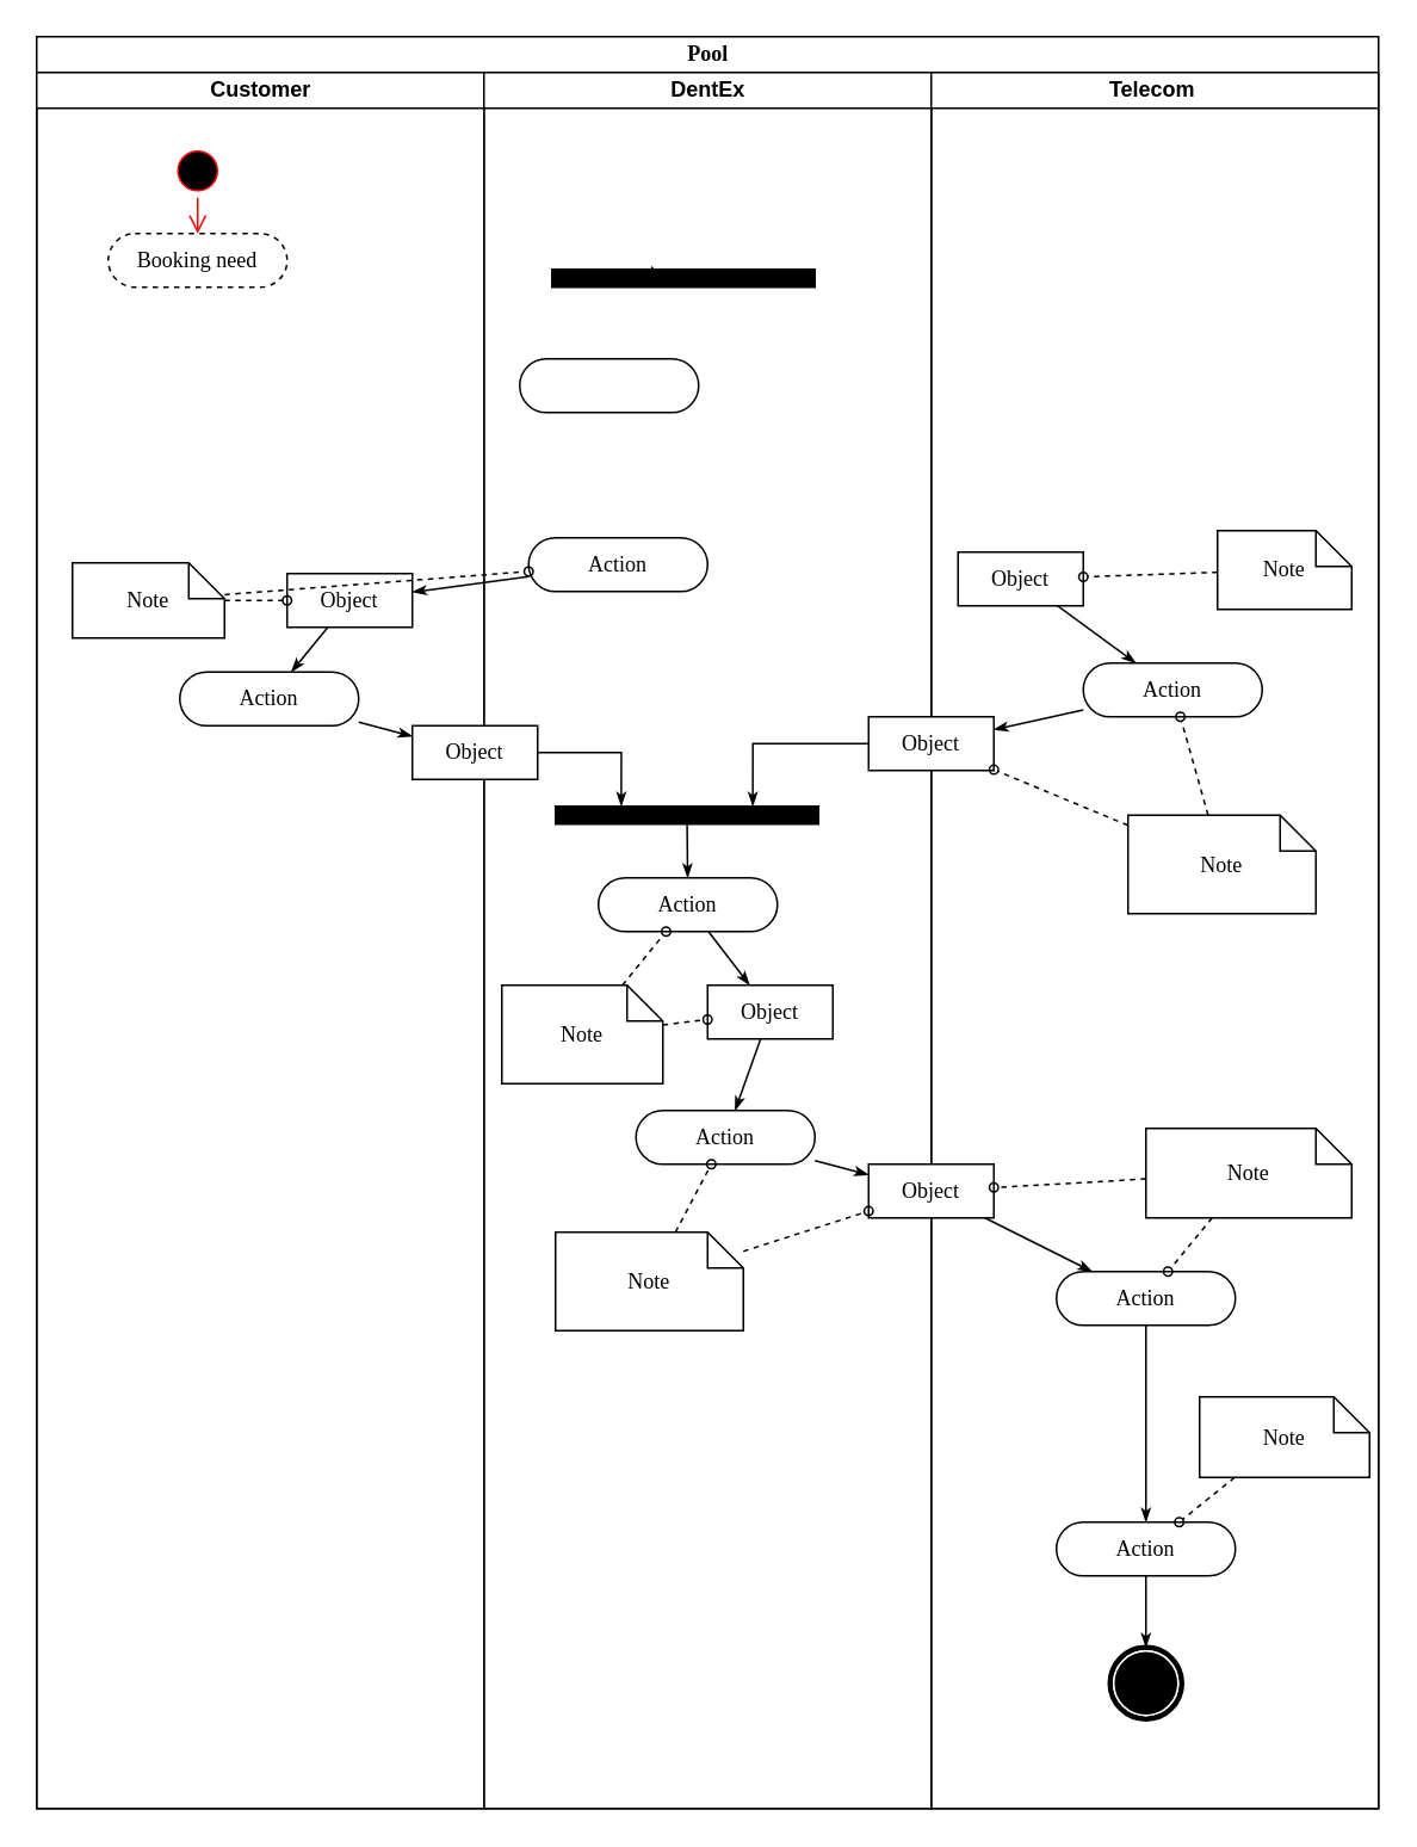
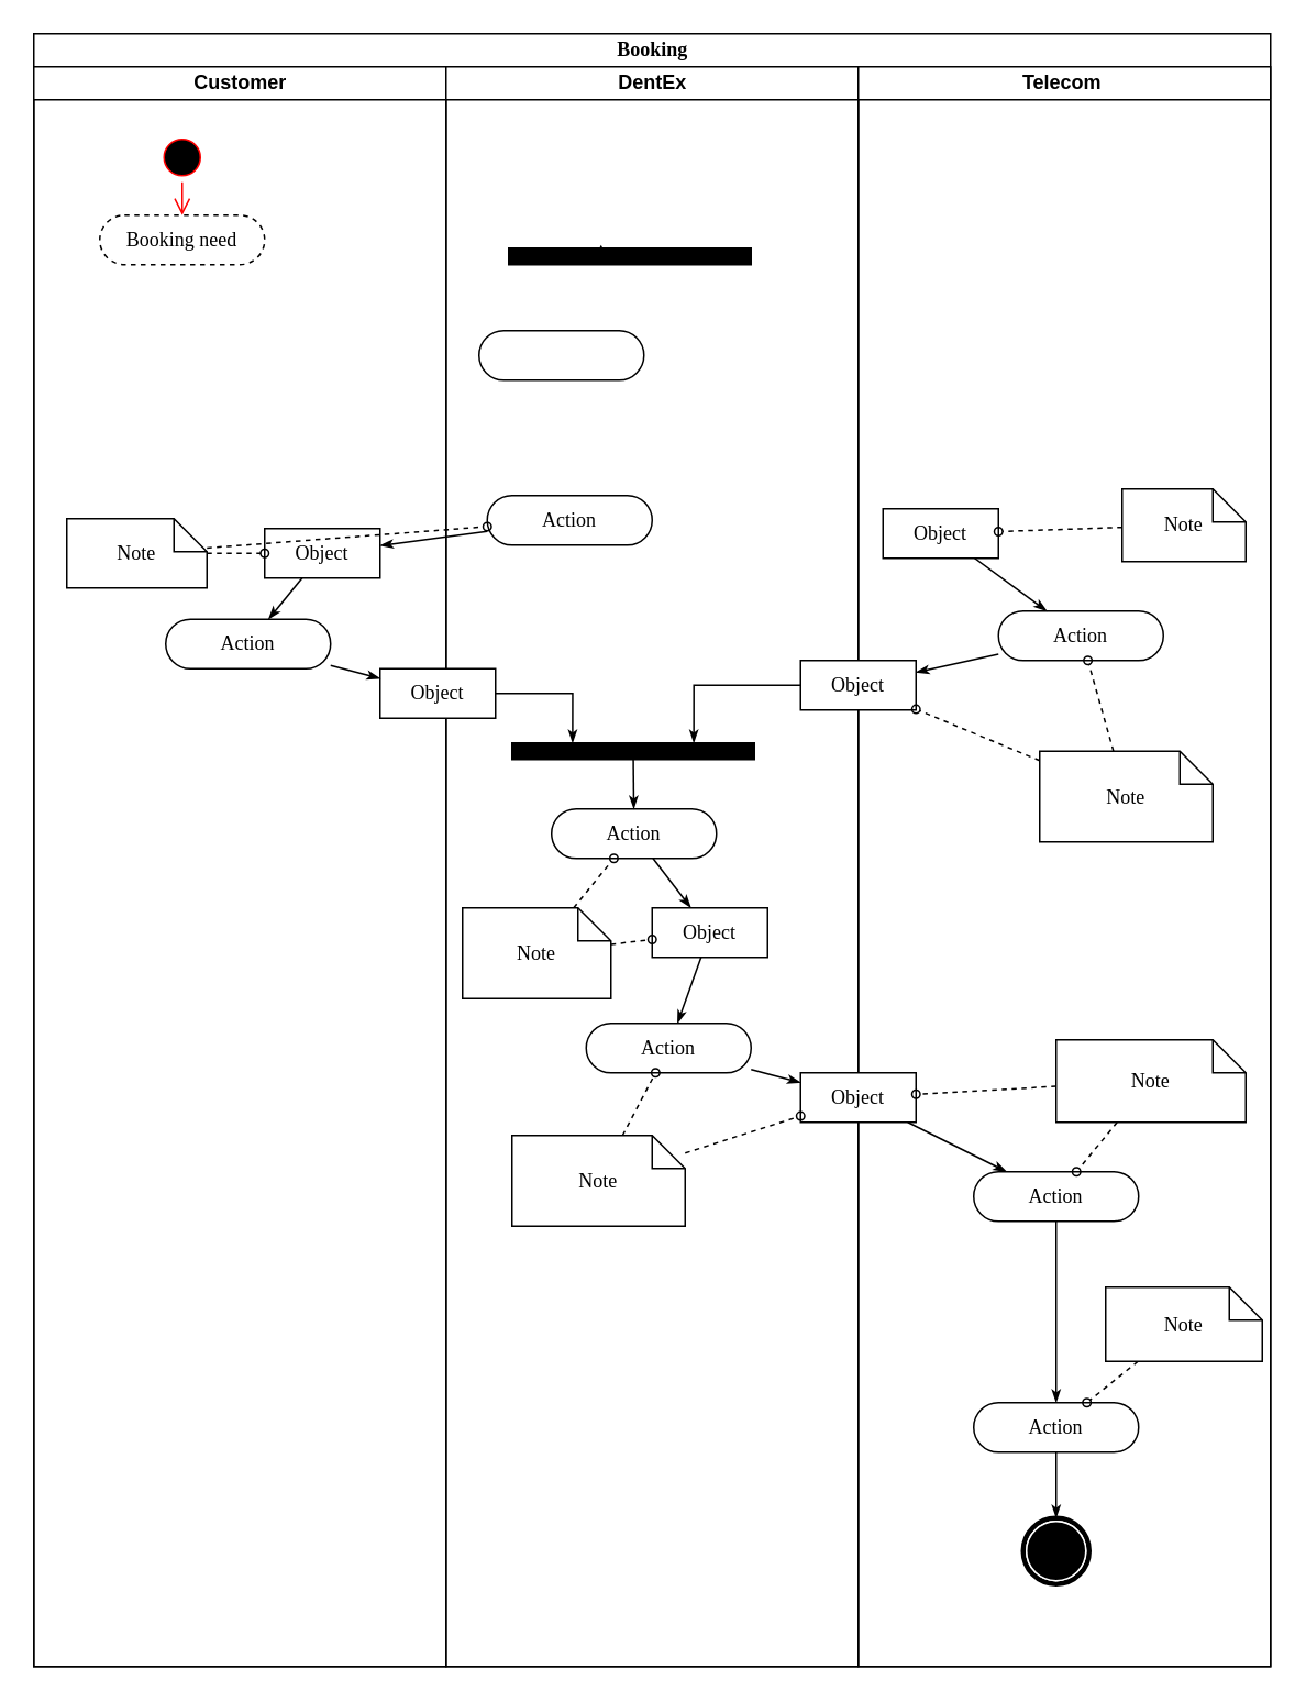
  <mxCell id="0" />
  <mxCell id="1" parent="0" />
- <mxCell id="2" value="Pool" style="swimlane;html=1;childLayout=stackLayout;startSize=20;rounded=0;shadow=0;comic=0;labelBackgroundColor=none;strokeWidth=1;fontFamily=Verdana;fontSize=12;align=center;" parent="1" vertex="1"><mxGeometry x="20" y="20" width="750" height="990" as="geometry"><mxRectangle x="40" y="20" width="60" height="20" as="alternateBounds" /></mxGeometry></mxCell>
+ <mxCell id="2" value="Booking" style="swimlane;html=1;childLayout=stackLayout;startSize=20;rounded=0;shadow=0;comic=0;labelBackgroundColor=none;strokeWidth=1;fontFamily=Verdana;fontSize=12;align=center;" parent="1" vertex="1"><mxGeometry x="20" y="20" width="750" height="990" as="geometry"><mxRectangle x="40" y="20" width="60" height="20" as="alternateBounds" /></mxGeometry></mxCell>
  <mxCell id="3" value="Customer" style="swimlane;html=1;startSize=20;" parent="2" vertex="1"><mxGeometry y="20" width="250" height="970" as="geometry" /></mxCell>
  <mxCell id="4" value="Action" style="rounded=1;whiteSpace=wrap;html=1;shadow=0;comic=0;labelBackgroundColor=none;strokeWidth=1;fontFamily=Verdana;fontSize=12;align=center;arcSize=50;" parent="3" vertex="1"><mxGeometry x="80" y="335" width="100" height="30" as="geometry" /></mxCell>
  <mxCell id="5" style="edgeStyle=none;rounded=0;html=1;labelBackgroundColor=none;startArrow=none;startFill=0;startSize=5;endArrow=classicThin;endFill=1;endSize=5;jettySize=auto;orthogonalLoop=1;strokeWidth=1;fontFamily=Verdana;fontSize=12" parent="3" source="6" target="4" edge="1"><mxGeometry relative="1" as="geometry" /></mxCell>
  <mxCell id="6" value="Object" style="rounded=0;whiteSpace=wrap;html=1;shadow=0;comic=0;labelBackgroundColor=none;strokeWidth=1;fontFamily=Verdana;fontSize=12;align=center;arcSize=50;" parent="3" vertex="1"><mxGeometry x="140" y="280" width="70" height="30" as="geometry" /></mxCell>
  <mxCell id="7" style="edgeStyle=none;rounded=0;html=1;dashed=1;labelBackgroundColor=none;startArrow=none;startFill=0;startSize=5;endArrow=oval;endFill=0;endSize=5;jettySize=auto;orthogonalLoop=1;strokeWidth=1;fontFamily=Verdana;fontSize=12" parent="3" source="8" target="6" edge="1"><mxGeometry relative="1" as="geometry" /></mxCell>
  <mxCell id="8" value="Note" style="shape=note;whiteSpace=wrap;html=1;rounded=0;shadow=0;comic=0;labelBackgroundColor=none;strokeWidth=1;fontFamily=Verdana;fontSize=12;align=center;size=20;" parent="3" vertex="1"><mxGeometry x="20" y="274" width="85" height="42" as="geometry" /></mxCell>
  <mxCell id="9" value="" style="ellipse;html=1;shape=startState;fillColor=#000000;strokeColor=#ff0000;" vertex="1" parent="3"><mxGeometry x="75" y="40" width="30" height="30" as="geometry" /></mxCell>
  <mxCell id="10" value="" style="edgeStyle=orthogonalEdgeStyle;html=1;verticalAlign=bottom;endArrow=open;endSize=8;strokeColor=#ff0000;" edge="1" source="9" parent="3"><mxGeometry relative="1" as="geometry"><mxPoint x="90" y="90" as="targetPoint" /></mxGeometry></mxCell>
  <mxCell id="11" value="Booking need" style="rounded=1;whiteSpace=wrap;html=1;shadow=0;comic=0;labelBackgroundColor=none;strokeWidth=1;fontFamily=Verdana;fontSize=12;align=center;arcSize=50;dashed=1;" vertex="1" parent="3"><mxGeometry x="40" y="90" width="100" height="30" as="geometry" /></mxCell>
  <mxCell id="12" value="DentEx" style="swimlane;html=1;startSize=20;" parent="2" vertex="1"><mxGeometry x="250" y="20" width="250" height="970" as="geometry" /></mxCell>
  <mxCell id="13" style="edgeStyle=none;rounded=0;html=1;labelBackgroundColor=none;startArrow=none;startFill=0;startSize=5;endArrow=classicThin;endFill=1;endSize=5;jettySize=auto;orthogonalLoop=1;strokeWidth=1;fontFamily=Verdana;fontSize=12" parent="12" source="14" target="20" edge="1"><mxGeometry relative="1" as="geometry" /></mxCell>
  <mxCell id="14" value="Action" style="rounded=1;whiteSpace=wrap;html=1;shadow=0;comic=0;labelBackgroundColor=none;strokeWidth=1;fontFamily=Verdana;fontSize=12;align=center;arcSize=50;" parent="12" vertex="1"><mxGeometry x="64" y="450" width="100" height="30" as="geometry" /></mxCell>
  <mxCell id="15" style="edgeStyle=none;rounded=0;html=1;labelBackgroundColor=none;startArrow=none;startFill=0;startSize=5;endArrow=classicThin;endFill=1;endSize=5;jettySize=auto;orthogonalLoop=1;strokeWidth=1;fontFamily=Verdana;fontSize=12" parent="12" source="16" target="14" edge="1"><mxGeometry relative="1" as="geometry" /></mxCell>
  <mxCell id="16" value="" style="whiteSpace=wrap;html=1;rounded=0;shadow=0;comic=0;labelBackgroundColor=none;strokeWidth=1;fillColor=#000000;fontFamily=Verdana;fontSize=12;align=center;rotation=0;" parent="12" vertex="1"><mxGeometry x="40" y="410" width="147" height="10" as="geometry" /></mxCell>
  <mxCell id="17" style="edgeStyle=orthogonalEdgeStyle;rounded=0;html=1;entryX=0.25;entryY=0;labelBackgroundColor=none;startArrow=none;startFill=0;startSize=5;endArrow=classicThin;endFill=1;endSize=5;jettySize=auto;orthogonalLoop=1;strokeWidth=1;fontFamily=Verdana;fontSize=12" parent="12" source="18" target="16" edge="1"><mxGeometry relative="1" as="geometry" /></mxCell>
  <mxCell id="18" value="Object" style="rounded=0;whiteSpace=wrap;html=1;shadow=0;comic=0;labelBackgroundColor=none;strokeWidth=1;fontFamily=Verdana;fontSize=12;align=center;arcSize=50;" parent="12" vertex="1"><mxGeometry x="-40" y="365" width="70" height="30" as="geometry" /></mxCell>
  <mxCell id="19" style="edgeStyle=none;rounded=0;html=1;labelBackgroundColor=none;startArrow=none;startFill=0;startSize=5;endArrow=classicThin;endFill=1;endSize=5;jettySize=auto;orthogonalLoop=1;strokeWidth=1;fontFamily=Verdana;fontSize=12" parent="12" source="20" target="21" edge="1"><mxGeometry relative="1" as="geometry" /></mxCell>
  <mxCell id="20" value="Object" style="rounded=0;whiteSpace=wrap;html=1;shadow=0;comic=0;labelBackgroundColor=none;strokeWidth=1;fontFamily=Verdana;fontSize=12;align=center;arcSize=50;" parent="12" vertex="1"><mxGeometry x="125" y="510" width="70" height="30" as="geometry" /></mxCell>
  <mxCell id="21" value="Action" style="rounded=1;whiteSpace=wrap;html=1;shadow=0;comic=0;labelBackgroundColor=none;strokeWidth=1;fontFamily=Verdana;fontSize=12;align=center;arcSize=50;" parent="12" vertex="1"><mxGeometry x="85" y="580" width="100" height="30" as="geometry" /></mxCell>
  <mxCell id="22" style="edgeStyle=none;rounded=0;html=1;dashed=1;labelBackgroundColor=none;startArrow=none;startFill=0;startSize=5;endArrow=oval;endFill=0;endSize=5;jettySize=auto;orthogonalLoop=1;strokeWidth=1;fontFamily=Verdana;fontSize=12" parent="12" source="24" target="14" edge="1"><mxGeometry relative="1" as="geometry" /></mxCell>
  <mxCell id="23" style="edgeStyle=none;rounded=0;html=1;dashed=1;labelBackgroundColor=none;startArrow=none;startFill=0;startSize=5;endArrow=oval;endFill=0;endSize=5;jettySize=auto;orthogonalLoop=1;strokeWidth=1;fontFamily=Verdana;fontSize=12" parent="12" source="24" target="20" edge="1"><mxGeometry relative="1" as="geometry" /></mxCell>
  <mxCell id="24" value="Note" style="shape=note;whiteSpace=wrap;html=1;rounded=0;shadow=0;comic=0;labelBackgroundColor=none;strokeWidth=1;fontFamily=Verdana;fontSize=12;align=center;size=20;" parent="12" vertex="1"><mxGeometry x="10" y="510" width="90" height="55" as="geometry" /></mxCell>
  <mxCell id="25" style="edgeStyle=none;rounded=0;html=1;dashed=1;labelBackgroundColor=none;startArrow=none;startFill=0;startSize=5;endArrow=oval;endFill=0;endSize=5;jettySize=auto;orthogonalLoop=1;strokeWidth=1;fontFamily=Verdana;fontSize=12" parent="12" source="26" target="21" edge="1"><mxGeometry relative="1" as="geometry" /></mxCell>
  <mxCell id="26" value="Note" style="shape=note;whiteSpace=wrap;html=1;rounded=0;shadow=0;comic=0;labelBackgroundColor=none;strokeWidth=1;fontFamily=Verdana;fontSize=12;align=center;size=20;" parent="12" vertex="1"><mxGeometry x="40" y="648" width="105" height="55" as="geometry" /></mxCell>
  <mxCell id="27" value="Action" style="rounded=1;whiteSpace=wrap;html=1;shadow=0;comic=0;labelBackgroundColor=none;strokeWidth=1;fontFamily=Verdana;fontSize=12;align=center;arcSize=50;" parent="12" vertex="1"><mxGeometry x="25" y="260" width="100" height="30" as="geometry" /></mxCell>
  <mxCell id="28" value="" style="whiteSpace=wrap;html=1;rounded=0;shadow=0;comic=0;labelBackgroundColor=none;strokeWidth=1;fillColor=#000000;fontFamily=Verdana;fontSize=12;align=center;rotation=0;" parent="12" vertex="1"><mxGeometry x="38" y="110" width="147" height="10" as="geometry" /></mxCell>
  <mxCell id="29" style="edgeStyle=orthogonalEdgeStyle;rounded=0;orthogonalLoop=1;jettySize=auto;html=1;exitX=0.25;exitY=0;exitDx=0;exitDy=0;entryX=0.381;entryY=-0.2;entryDx=0;entryDy=0;entryPerimeter=0;" edge="1" parent="12" source="28" target="28"><mxGeometry relative="1" as="geometry" /></mxCell>
  <mxCell id="30" value="" style="rounded=1;whiteSpace=wrap;html=1;shadow=0;comic=0;labelBackgroundColor=none;strokeWidth=1;fontFamily=Verdana;fontSize=12;align=center;arcSize=50;" vertex="1" parent="12"><mxGeometry x="20" y="160" width="100" height="30" as="geometry" /></mxCell>
  <mxCell id="31" value="Telecom&amp;nbsp;" style="swimlane;html=1;startSize=20;" parent="2" vertex="1"><mxGeometry x="500" y="20" width="250" height="970" as="geometry" /></mxCell>
  <mxCell id="32" style="edgeStyle=none;rounded=0;html=1;labelBackgroundColor=none;startArrow=none;startFill=0;startSize=5;endArrow=classicThin;endFill=1;endSize=5;jettySize=auto;orthogonalLoop=1;strokeWidth=1;fontFamily=Verdana;fontSize=12" parent="31" source="33" target="36" edge="1"><mxGeometry relative="1" as="geometry" /></mxCell>
  <mxCell id="33" value="Action" style="rounded=1;whiteSpace=wrap;html=1;shadow=0;comic=0;labelBackgroundColor=none;strokeWidth=1;fontFamily=Verdana;fontSize=12;align=center;arcSize=50;" parent="31" vertex="1"><mxGeometry x="85" y="330" width="100" height="30" as="geometry" /></mxCell>
  <mxCell id="34" style="edgeStyle=none;rounded=0;html=1;labelBackgroundColor=none;startArrow=none;startFill=0;startSize=5;endArrow=classicThin;endFill=1;endSize=5;jettySize=auto;orthogonalLoop=1;strokeWidth=1;fontFamily=Verdana;fontSize=12" parent="31" source="35" target="33" edge="1"><mxGeometry relative="1" as="geometry" /></mxCell>
  <mxCell id="35" value="Object" style="rounded=0;whiteSpace=wrap;html=1;shadow=0;comic=0;labelBackgroundColor=none;strokeWidth=1;fontFamily=Verdana;fontSize=12;align=center;arcSize=50;" parent="31" vertex="1"><mxGeometry x="15" y="268" width="70" height="30" as="geometry" /></mxCell>
  <mxCell id="36" value="Object" style="rounded=0;whiteSpace=wrap;html=1;shadow=0;comic=0;labelBackgroundColor=none;strokeWidth=1;fontFamily=Verdana;fontSize=12;align=center;arcSize=50;" parent="31" vertex="1"><mxGeometry x="-35" y="360" width="70" height="30" as="geometry" /></mxCell>
  <mxCell id="37" style="edgeStyle=none;rounded=0;html=1;labelBackgroundColor=none;startArrow=none;startFill=0;startSize=5;endArrow=classicThin;endFill=1;endSize=5;jettySize=auto;orthogonalLoop=1;strokeWidth=1;fontFamily=Verdana;fontSize=12" parent="31" source="38" target="40" edge="1"><mxGeometry relative="1" as="geometry" /></mxCell>
  <mxCell id="38" value="Object" style="rounded=0;whiteSpace=wrap;html=1;shadow=0;comic=0;labelBackgroundColor=none;strokeWidth=1;fontFamily=Verdana;fontSize=12;align=center;arcSize=50;" parent="31" vertex="1"><mxGeometry x="-35" y="610" width="70" height="30" as="geometry" /></mxCell>
  <mxCell id="39" style="edgeStyle=none;rounded=0;html=1;labelBackgroundColor=none;startArrow=none;startFill=0;startSize=5;endArrow=classicThin;endFill=1;endSize=5;jettySize=auto;orthogonalLoop=1;strokeWidth=1;fontFamily=Verdana;fontSize=12" parent="31" source="40" target="42" edge="1"><mxGeometry relative="1" as="geometry" /></mxCell>
  <mxCell id="40" value="Action" style="rounded=1;whiteSpace=wrap;html=1;shadow=0;comic=0;labelBackgroundColor=none;strokeWidth=1;fontFamily=Verdana;fontSize=12;align=center;arcSize=50;" parent="31" vertex="1"><mxGeometry x="70" y="670" width="100" height="30" as="geometry" /></mxCell>
  <mxCell id="41" style="edgeStyle=none;rounded=0;html=1;labelBackgroundColor=none;startArrow=none;startFill=0;startSize=5;endArrow=classicThin;endFill=1;endSize=5;jettySize=auto;orthogonalLoop=1;strokeWidth=1;fontFamily=Verdana;fontSize=12" parent="31" source="42" target="43" edge="1"><mxGeometry relative="1" as="geometry" /></mxCell>
  <mxCell id="42" value="Action" style="rounded=1;whiteSpace=wrap;html=1;shadow=0;comic=0;labelBackgroundColor=none;strokeWidth=1;fontFamily=Verdana;fontSize=12;align=center;arcSize=50;" parent="31" vertex="1"><mxGeometry x="70" y="810" width="100" height="30" as="geometry" /></mxCell>
  <mxCell id="43" value="" style="shape=mxgraph.bpmn.shape;html=1;verticalLabelPosition=bottom;labelBackgroundColor=#ffffff;verticalAlign=top;perimeter=ellipsePerimeter;outline=end;symbol=terminate;rounded=0;shadow=0;comic=0;strokeWidth=1;fontFamily=Verdana;fontSize=12;align=center;" parent="31" vertex="1"><mxGeometry x="100" y="880" width="40" height="40" as="geometry" /></mxCell>
  <mxCell id="44" style="edgeStyle=none;rounded=0;html=1;dashed=1;labelBackgroundColor=none;startArrow=none;startFill=0;startSize=5;endArrow=oval;endFill=0;endSize=5;jettySize=auto;orthogonalLoop=1;strokeWidth=1;fontFamily=Verdana;fontSize=12" parent="31" source="45" target="35" edge="1"><mxGeometry relative="1" as="geometry" /></mxCell>
  <mxCell id="45" value="Note" style="shape=note;whiteSpace=wrap;html=1;rounded=0;shadow=0;comic=0;labelBackgroundColor=none;strokeWidth=1;fontFamily=Verdana;fontSize=12;align=center;size=20;" parent="31" vertex="1"><mxGeometry x="160" y="256" width="75" height="44" as="geometry" /></mxCell>
  <mxCell id="46" style="edgeStyle=none;rounded=0;html=1;dashed=1;labelBackgroundColor=none;startArrow=none;startFill=0;startSize=5;endArrow=oval;endFill=0;endSize=5;jettySize=auto;orthogonalLoop=1;strokeWidth=1;fontFamily=Verdana;fontSize=12" parent="31" source="48" target="33" edge="1"><mxGeometry relative="1" as="geometry" /></mxCell>
  <mxCell id="47" style="edgeStyle=none;rounded=0;html=1;dashed=1;labelBackgroundColor=none;startArrow=none;startFill=0;startSize=5;endArrow=oval;endFill=0;endSize=5;jettySize=auto;orthogonalLoop=1;strokeWidth=1;fontFamily=Verdana;fontSize=12" parent="31" source="48" target="36" edge="1"><mxGeometry relative="1" as="geometry" /></mxCell>
  <mxCell id="48" value="Note" style="shape=note;whiteSpace=wrap;html=1;rounded=0;shadow=0;comic=0;labelBackgroundColor=none;strokeWidth=1;fontFamily=Verdana;fontSize=12;align=center;size=20;" parent="31" vertex="1"><mxGeometry x="110" y="415" width="105" height="55" as="geometry" /></mxCell>
  <mxCell id="49" style="edgeStyle=none;rounded=0;html=1;dashed=1;labelBackgroundColor=none;startArrow=none;startFill=0;startSize=5;endArrow=oval;endFill=0;endSize=5;jettySize=auto;orthogonalLoop=1;strokeWidth=1;fontFamily=Verdana;fontSize=12" parent="31" source="51" target="40" edge="1"><mxGeometry relative="1" as="geometry" /></mxCell>
  <mxCell id="50" style="edgeStyle=none;rounded=0;html=1;dashed=1;labelBackgroundColor=none;startArrow=none;startFill=0;startSize=5;endArrow=oval;endFill=0;endSize=5;jettySize=auto;orthogonalLoop=1;strokeWidth=1;fontFamily=Verdana;fontSize=12" parent="31" source="51" target="38" edge="1"><mxGeometry relative="1" as="geometry" /></mxCell>
  <mxCell id="51" value="Note" style="shape=note;whiteSpace=wrap;html=1;rounded=0;shadow=0;comic=0;labelBackgroundColor=none;strokeWidth=1;fontFamily=Verdana;fontSize=12;align=center;size=20;" parent="31" vertex="1"><mxGeometry x="120" y="590" width="115" height="50" as="geometry" /></mxCell>
  <mxCell id="52" style="edgeStyle=none;rounded=0;html=1;dashed=1;labelBackgroundColor=none;startArrow=none;startFill=0;startSize=5;endArrow=oval;endFill=0;endSize=5;jettySize=auto;orthogonalLoop=1;strokeWidth=1;fontFamily=Verdana;fontSize=12" parent="31" source="53" target="42" edge="1"><mxGeometry relative="1" as="geometry" /></mxCell>
  <mxCell id="53" value="Note" style="shape=note;whiteSpace=wrap;html=1;rounded=0;shadow=0;comic=0;labelBackgroundColor=none;strokeWidth=1;fontFamily=Verdana;fontSize=12;align=center;size=20;" parent="31" vertex="1"><mxGeometry x="150" y="740" width="95" height="45" as="geometry" /></mxCell>
  <mxCell id="54" style="edgeStyle=orthogonalEdgeStyle;rounded=0;html=1;entryX=0.75;entryY=0;labelBackgroundColor=none;startArrow=none;startFill=0;startSize=5;endArrow=classicThin;endFill=1;endSize=5;jettySize=auto;orthogonalLoop=1;strokeWidth=1;fontFamily=Verdana;fontSize=12" parent="2" source="36" target="16" edge="1"><mxGeometry relative="1" as="geometry" /></mxCell>
  <mxCell id="55" style="edgeStyle=none;rounded=0;html=1;labelBackgroundColor=none;startArrow=none;startFill=0;startSize=5;endArrow=classicThin;endFill=1;endSize=5;jettySize=auto;orthogonalLoop=1;strokeWidth=1;fontFamily=Verdana;fontSize=12" parent="2" source="4" target="18" edge="1"><mxGeometry relative="1" as="geometry" /></mxCell>
  <mxCell id="56" style="edgeStyle=none;rounded=0;html=1;labelBackgroundColor=none;startArrow=none;startFill=0;startSize=5;endArrow=classicThin;endFill=1;endSize=5;jettySize=auto;orthogonalLoop=1;strokeWidth=1;fontFamily=Verdana;fontSize=12" parent="2" source="21" target="38" edge="1"><mxGeometry relative="1" as="geometry" /></mxCell>
  <mxCell id="57" style="edgeStyle=none;rounded=0;html=1;dashed=1;labelBackgroundColor=none;startArrow=none;startFill=0;startSize=5;endArrow=oval;endFill=0;endSize=5;jettySize=auto;orthogonalLoop=1;strokeWidth=1;fontFamily=Verdana;fontSize=12" parent="2" source="26" target="38" edge="1"><mxGeometry relative="1" as="geometry" /></mxCell>
  <mxCell id="58" style="edgeStyle=none;rounded=0;html=1;labelBackgroundColor=none;startArrow=none;startFill=0;startSize=5;endArrow=classicThin;endFill=1;endSize=5;jettySize=auto;orthogonalLoop=1;strokeWidth=1;fontFamily=Verdana;fontSize=12" parent="2" source="27" target="6" edge="1"><mxGeometry relative="1" as="geometry" /></mxCell>
  <mxCell id="59" style="edgeStyle=none;rounded=0;html=1;labelBackgroundColor=none;startArrow=none;startFill=0;startSize=5;endArrow=oval;endFill=0;endSize=5;jettySize=auto;orthogonalLoop=1;strokeWidth=1;fontFamily=Verdana;fontSize=12;dashed=1;" parent="2" source="8" target="27" edge="1"><mxGeometry relative="1" as="geometry" /></mxCell>
